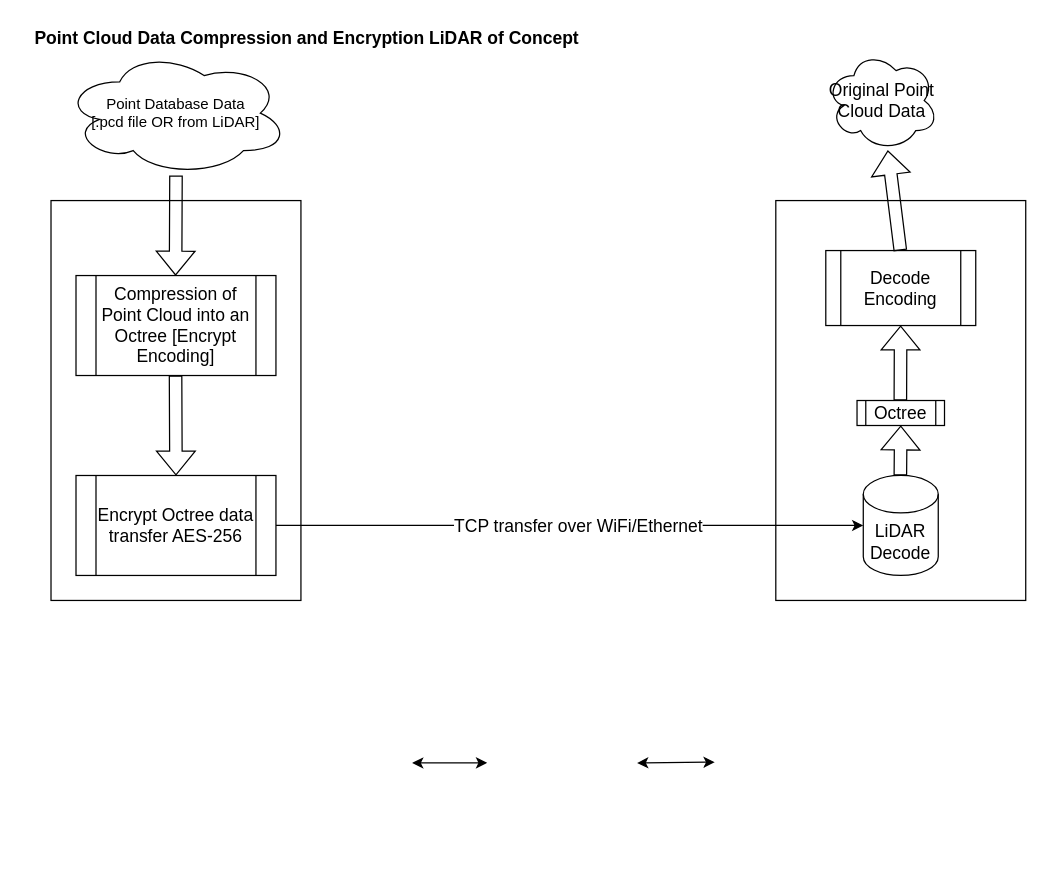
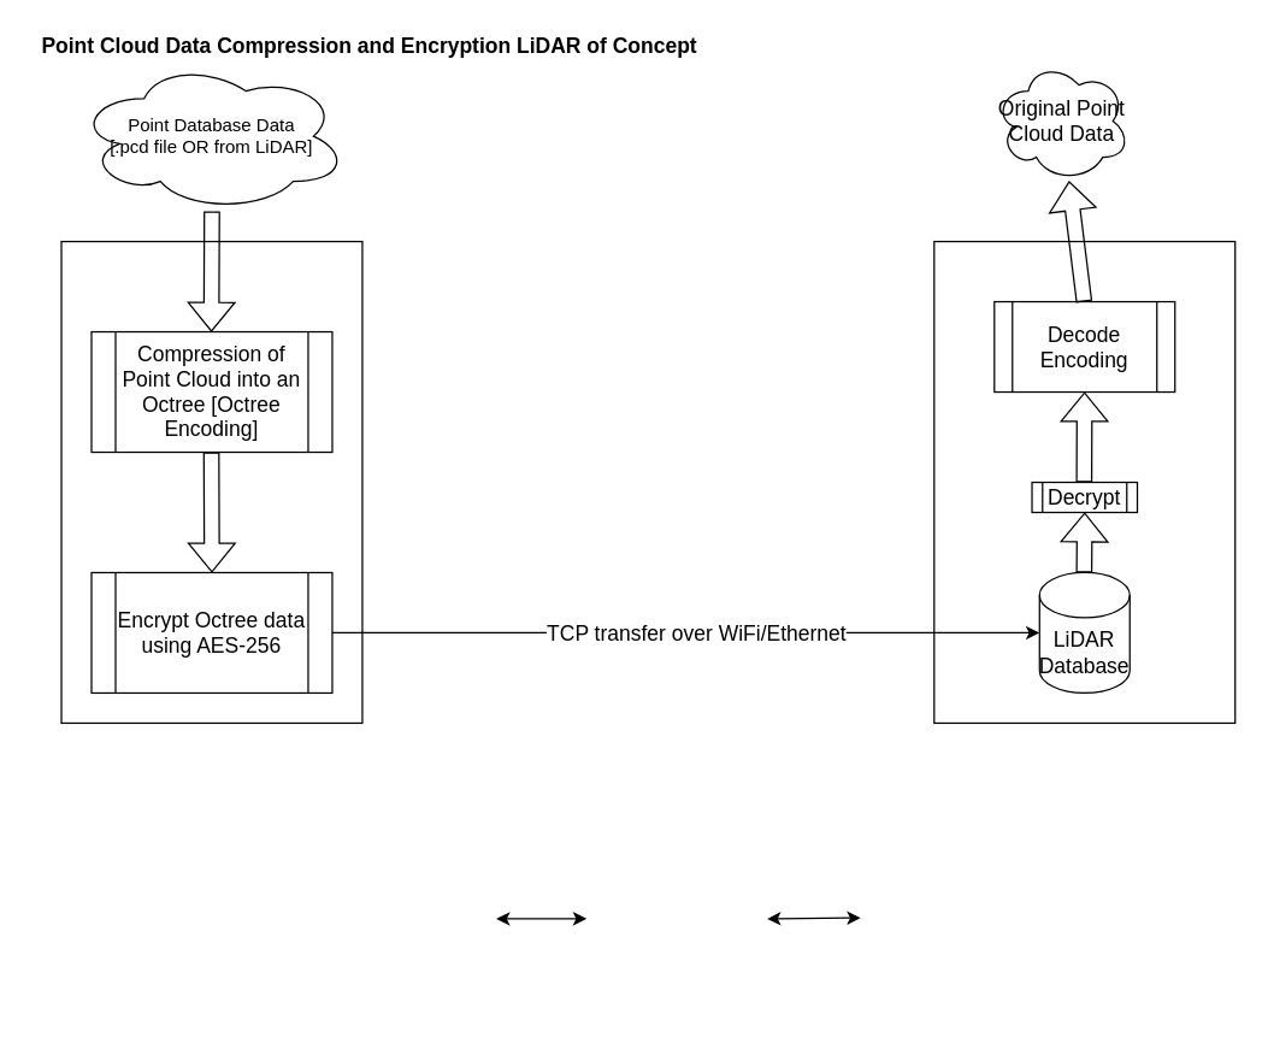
  <mxCell id="0" />
  <mxCell id="1" parent="0" />
  <mxCell id="2" value="" style="rounded=0;whiteSpace=wrap;html=1;fillStyle=auto;fontSize=14;" vertex="1" parent="1"><mxGeometry x="620" y="160" width="200" height="320" as="geometry" /></mxCell>
  <mxCell id="3" value="" style="rounded=0;whiteSpace=wrap;html=1;fontSize=14;fillStyle=auto;" vertex="1" parent="1"><mxGeometry x="40" y="160" width="200" height="320" as="geometry" /></mxCell>
  <mxCell id="4" value="Point Database Data &lt;br&gt;[.pcd file OR from LiDAR]" style="ellipse;shape=cloud;whiteSpace=wrap;html=1;" vertex="1" parent="1"><mxGeometry x="50" y="40" width="180" height="100" as="geometry" /></mxCell>
  <mxCell id="5" value="&lt;b&gt;&lt;font style=&quot;font-size: 14px;&quot;&gt;Point Cloud Data Compression and Encryption LiDAR of Concept&lt;/font&gt;&lt;/b&gt;" style="text;html=1;strokeColor=none;fillColor=none;align=center;verticalAlign=middle;whiteSpace=wrap;rounded=0;" vertex="1" parent="1"><mxGeometry width="450" height="20" as="geometry" x="20" y="20" /></mxCell>
- <mxCell id="6" value="Compression of Point Cloud into an Octree [Encrypt Encoding]" style="shape=process;whiteSpace=wrap;html=1;backgroundOutline=1;fontSize=14;" vertex="1" parent="1"><mxGeometry x="60" y="220" width="160" height="80" as="geometry" /></mxCell>
+ <mxCell id="6" value="Compression of Point Cloud into an Octree [Octree Encoding]" style="shape=process;whiteSpace=wrap;html=1;backgroundOutline=1;fontSize=14;" vertex="1" parent="1"><mxGeometry x="60" y="220" width="160" height="80" as="geometry" /></mxCell>
  <mxCell id="7" value="" style="shape=flexArrow;endArrow=classic;html=1;rounded=0;fontSize=14;startArrow=none;" edge="1" parent="1" source="4"><mxGeometry width="50" height="50" relative="1" as="geometry"><mxPoint x="139.67" y="140" as="sourcePoint" /><mxPoint x="139.67" y="220" as="targetPoint" /></mxGeometry></mxCell>
  <mxCell id="8" value="" style="shape=flexArrow;endArrow=classic;html=1;rounded=0;fontSize=14;" edge="1" parent="1"><mxGeometry width="50" height="50" relative="1" as="geometry"><mxPoint x="139.67" y="300" as="sourcePoint" /><mxPoint x="140" y="380" as="targetPoint" /></mxGeometry></mxCell>
  <mxCell id="9" style="edgeStyle=orthogonalEdgeStyle;rounded=0;orthogonalLoop=1;jettySize=auto;html=1;exitX=1;exitY=0.5;exitDx=0;exitDy=0;fontSize=14;dashed=0;dashPattern=1 2;entryX=0;entryY=0.5;entryDx=0;entryDy=0;entryPerimeter=0;" edge="1" parent="1" source="11" target="12"><mxGeometry relative="1" as="geometry"><mxPoint x="680" y="419.97" as="targetPoint" /><Array as="points" /></mxGeometry></mxCell>
  <mxCell id="10" value="TCP transfer over WiFi/Ethernet" style="edgeLabel;html=1;align=center;verticalAlign=middle;resizable=0;points=[];fontSize=14;" vertex="1" connectable="0" parent="9"><mxGeometry x="0.173" y="1" relative="1" as="geometry"><mxPoint x="-35" y="1" as="offset" /></mxGeometry></mxCell>
- <mxCell id="11" value="Encrypt Octree data transfer AES-256" style="shape=process;whiteSpace=wrap;html=1;backgroundOutline=1;fontSize=14;" vertex="1" parent="1"><mxGeometry x="60" y="380" width="160" height="80" as="geometry" /></mxCell>
- <mxCell id="12" value="LiDAR&lt;br&gt;Decode" style="shape=cylinder3;whiteSpace=wrap;html=1;boundedLbl=1;backgroundOutline=1;size=15;fillStyle=auto;fontSize=14;" vertex="1" parent="1"><mxGeometry x="690" y="380" width="60" height="80" as="geometry" /></mxCell>
+ <mxCell id="11" value="Encrypt Octree data using AES-256" style="shape=process;whiteSpace=wrap;html=1;backgroundOutline=1;fontSize=14;" vertex="1" parent="1"><mxGeometry x="60" y="380" width="160" height="80" as="geometry" /></mxCell>
+ <mxCell id="12" value="LiDAR&lt;br&gt;Database" style="shape=cylinder3;whiteSpace=wrap;html=1;boundedLbl=1;backgroundOutline=1;size=15;fillStyle=auto;fontSize=14;" vertex="1" parent="1"><mxGeometry x="690" y="380" width="60" height="80" as="geometry" /></mxCell>
  <mxCell id="13" value="" style="shape=flexArrow;endArrow=classic;html=1;rounded=0;fontSize=14;" edge="1" parent="1"><mxGeometry width="50" height="50" relative="1" as="geometry"><mxPoint x="719.67" y="380" as="sourcePoint" /><mxPoint x="720" y="340" as="targetPoint" /></mxGeometry></mxCell>
- <mxCell id="14" value="Octree" style="shape=process;whiteSpace=wrap;html=1;backgroundOutline=1;fillStyle=auto;fontSize=14;" vertex="1" parent="1"><mxGeometry x="685" y="320" width="70" height="20" as="geometry" /></mxCell>
+ <mxCell id="14" value="Decrypt" style="shape=process;whiteSpace=wrap;html=1;backgroundOutline=1;fillStyle=auto;fontSize=14;" vertex="1" parent="1"><mxGeometry x="685" y="320" width="70" height="20" as="geometry" /></mxCell>
  <mxCell id="15" value="" style="shape=flexArrow;endArrow=classic;html=1;rounded=0;fontSize=14;" edge="1" parent="1" target="16"><mxGeometry width="50" height="50" relative="1" as="geometry"><mxPoint x="719.67" y="320" as="sourcePoint" /><mxPoint x="720" y="260" as="targetPoint" /></mxGeometry></mxCell>
  <mxCell id="16" value="Decode Encoding" style="shape=process;whiteSpace=wrap;html=1;backgroundOutline=1;fillStyle=auto;fontSize=14;" vertex="1" parent="1"><mxGeometry x="660" y="200" width="120" height="60" as="geometry" /></mxCell>
  <mxCell id="17" value="" style="shape=flexArrow;endArrow=classic;html=1;rounded=0;fontSize=14;" edge="1" parent="1" target="18"><mxGeometry width="50" height="50" relative="1" as="geometry"><mxPoint x="719.67" y="200" as="sourcePoint" /><mxPoint x="720" y="130" as="targetPoint" /></mxGeometry></mxCell>
  <mxCell id="18" value="Original Point Cloud Data" style="ellipse;shape=cloud;whiteSpace=wrap;html=1;fillStyle=auto;fontSize=14;" vertex="1" parent="1"><mxGeometry x="660" y="40" width="90" height="80" as="geometry" /></mxCell>
  <mxCell id="19" value="" style="shape=image;verticalLabelPosition=bottom;labelBackgroundColor=default;verticalAlign=top;aspect=fixed;imageAspect=0;image=https://pcl.readthedocs.io/en/latest/_images/octree_bunny.jpg;" vertex="1" parent="1"><mxGeometry x="389" y="540" width="120" height="117.6" as="geometry" /></mxCell>
  <mxCell id="20" value="" style="shape=image;verticalLabelPosition=bottom;labelBackgroundColor=default;verticalAlign=top;aspect=fixed;imageAspect=0;image=https://waldyrious.net/learning-holography/img/stanford-bunny-points.png;" vertex="1" parent="1"><mxGeometry x="209" y="540" width="120" height="120" as="geometry" /></mxCell>
  <mxCell id="21" value="" style="shape=image;verticalLabelPosition=bottom;labelBackgroundColor=default;verticalAlign=top;aspect=fixed;imageAspect=0;image=https://upload.wikimedia.org/wikipedia/commons/5/50/AES_%28Rijndael%29_Round_Function.png;" vertex="1" parent="1"><mxGeometry x="574" y="518.63" width="107" height="160.34" as="geometry" /></mxCell>
  <mxCell id="22" value="" style="endArrow=classic;startArrow=classic;html=1;rounded=0;fontSize=14;entryX=0;entryY=0.595;entryDx=0;entryDy=0;entryPerimeter=0;" edge="1" parent="1" target="19"><mxGeometry width="50" height="50" relative="1" as="geometry"><mxPoint x="329" y="610" as="sourcePoint" /><mxPoint x="379" y="560" as="targetPoint" /></mxGeometry></mxCell>
  <mxCell id="23" value="" style="endArrow=classic;startArrow=classic;html=1;rounded=0;fontSize=14;entryX=-0.027;entryY=0.566;entryDx=0;entryDy=0;entryPerimeter=0;" edge="1" parent="1" target="21"><mxGeometry width="50" height="50" relative="1" as="geometry"><mxPoint x="509" y="610.03" as="sourcePoint" /><mxPoint x="569" y="610.002" as="targetPoint" /></mxGeometry></mxCell>
